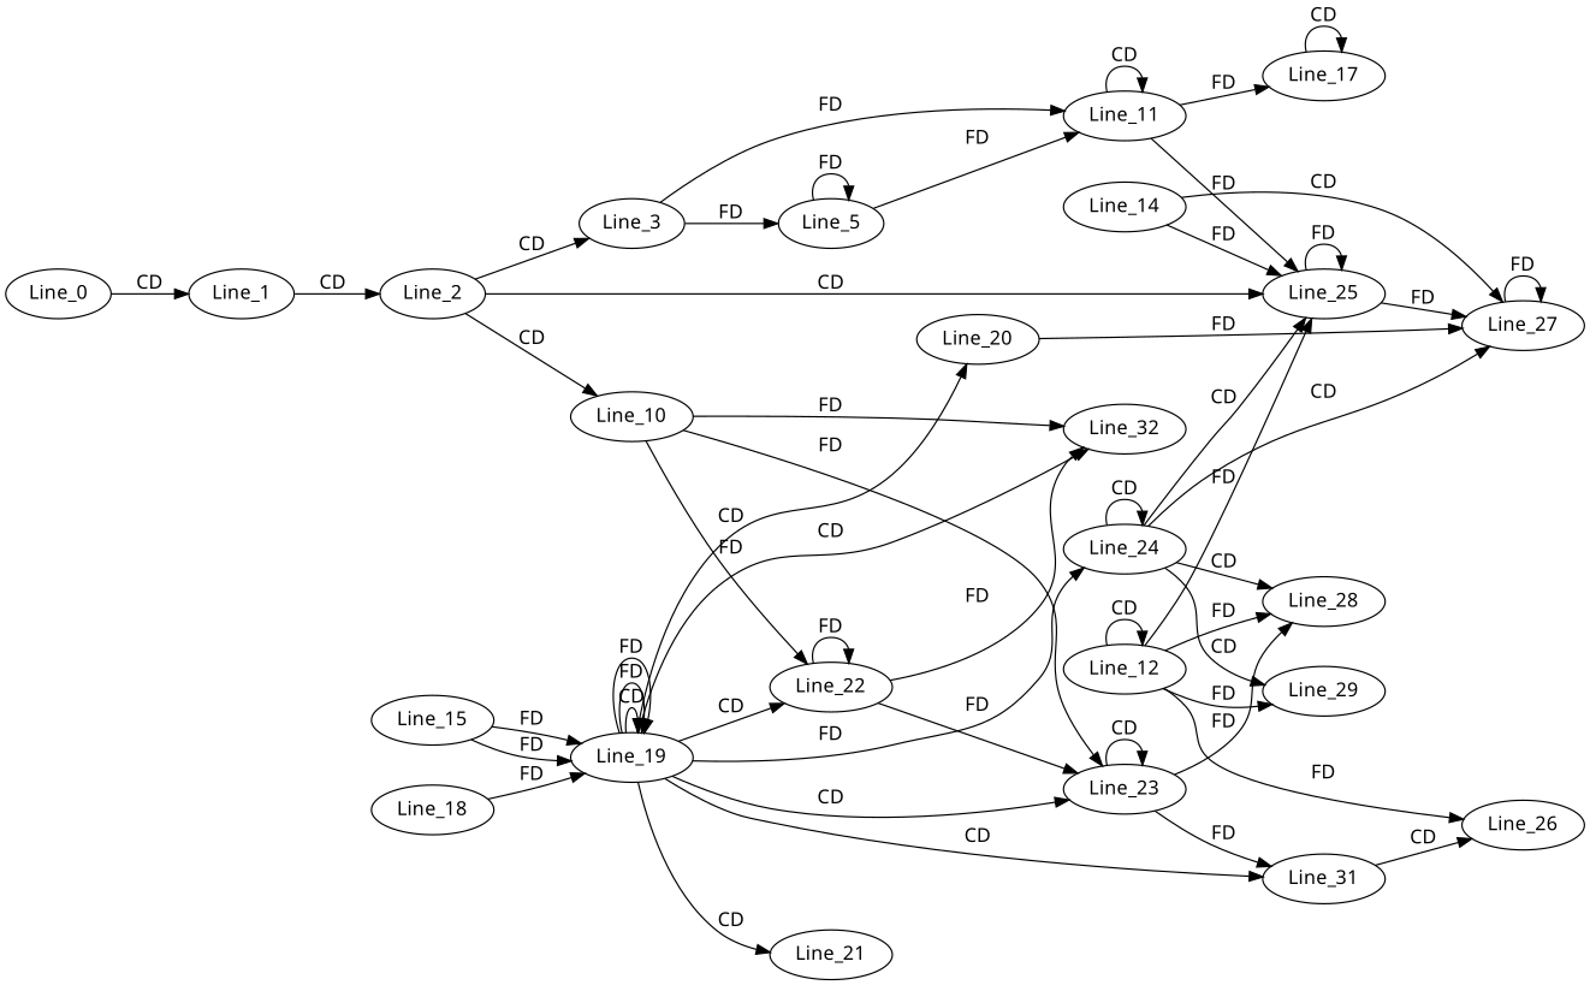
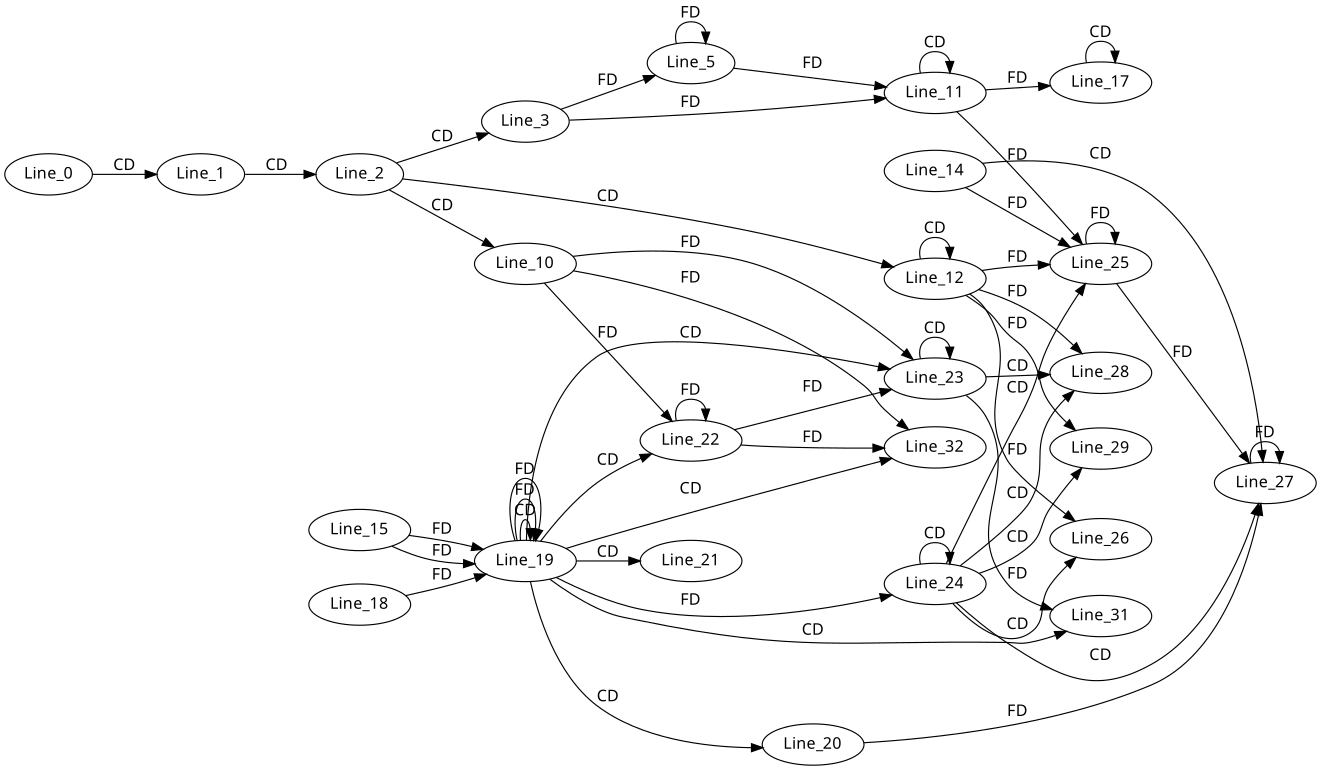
  digraph {
    fontname="Noto Sans"
    rankdir=LR
    node [fontname="Noto Sans"]
    edge [fontname="Noto Sans"]
    Line_0
    Line_1
    Line_2
    Line_3
    Line_10
    Line_12
    Line_11
    Line_5
    Line_22
    Line_23
    Line_32
    Line_17
    Line_25
    Line_26
    Line_28
    Line_29
    Line_31
    Line_27
    Line_15
    Line_19
    Line_20
    Line_21
    Line_24
    Line_18
    Line_14
    Line_0 -> Line_1 [label=CD]
    Line_1 -> Line_2 [label=CD]
    Line_2 -> Line_3 [label=CD]
    Line_2 -> Line_10 [label=CD]
-   Line_2 -> Line_25 [label=CD]
+   Line_2 -> Line_12 [label=CD]
    Line_3 -> Line_11 [label=FD]
    Line_3 -> Line_5 [label=FD]
    Line_10 -> Line_22 [label=FD]
    Line_10 -> Line_23 [label=FD]
    Line_10 -> Line_32 [label=FD]
    Line_12 -> Line_12 [label=CD]
    Line_12 -> Line_25 [label=FD]
    Line_12 -> Line_26 [label=FD]
    Line_12 -> Line_28 [label=FD]
    Line_12 -> Line_29 [label=FD]
    Line_11 -> Line_11 [label=CD]
    Line_11 -> Line_17 [label=FD]
    Line_11 -> Line_25 [label=FD]
    Line_5 -> Line_11 [label=FD]
    Line_5 -> Line_5 [label=FD]
    Line_22 -> Line_22 [label=FD]
    Line_22 -> Line_23 [label=FD]
    Line_22 -> Line_32 [label=FD]
    Line_23 -> Line_23 [label=CD]
-   Line_23 -> Line_28 [label=FD]
+   Line_23 -> Line_28 [label=CD]
    Line_23 -> Line_31 [label=FD]
    Line_17 -> Line_17 [label=CD]
    Line_25 -> Line_25 [label=FD]
    Line_25 -> Line_27 [label=FD]
    Line_27 -> Line_27 [label=FD]
    Line_15 -> Line_19 [label=FD]
    Line_15 -> Line_19 [label=FD]
    Line_19 -> Line_22 [label=CD]
    Line_19 -> Line_23 [label=CD]
    Line_19 -> Line_32 [label=CD]
    Line_19 -> Line_31 [label=CD]
    Line_19 -> Line_19 [label=CD]
    Line_19 -> Line_19 [label=FD]
    Line_19 -> Line_19 [label=FD]
    Line_19 -> Line_20 [label=CD]
    Line_19 -> Line_21 [label=CD]
    Line_19 -> Line_24 [label=FD]
    Line_20 -> Line_27 [label=FD]
    Line_24 -> Line_25 [label=CD]
-   Line_31 -> Line_26 [label=CD]
+   Line_24 -> Line_26 [label=CD]
    Line_24 -> Line_28 [label=CD]
    Line_24 -> Line_29 [label=CD]
    Line_24 -> Line_27 [label=CD]
    Line_24 -> Line_24 [label=CD]
    Line_18 -> Line_19 [label=FD]
    Line_14 -> Line_25 [label=FD]
    Line_14 -> Line_27 [label=CD]
  }
